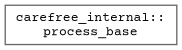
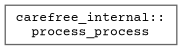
  digraph {
    rankdir=TB
    fontname="Courier Prime"
-   n1 [color=grey40 fillcolor=white fontname="Courier Prime" fontsize=10 height=0.2 label="carefree_internal::\lprocess_base" shape=box style=filled width=0.4]
+   n1 [color=grey40 fillcolor=white fontname="Courier Prime" fontsize=10 height=0.2 label="carefree_internal::\lprocess_process" shape=box style=filled width=0.4]
  }
